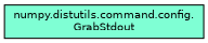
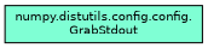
  digraph {
    rankdir=LR
-   n1 [color=black fillcolor=aquamarine fontname=Helvetica fontsize=10 height=0.2 label="numpy.distutils.command.config.\lGrabStdout" shape=record style=filled width=0.4]
+   n1 [color=black fillcolor=aquamarine fontname=Helvetica fontsize=10 height=0.2 label="numpy.distutils.config.config.\lGrabStdout" shape=record style=filled width=0.4]
  }
